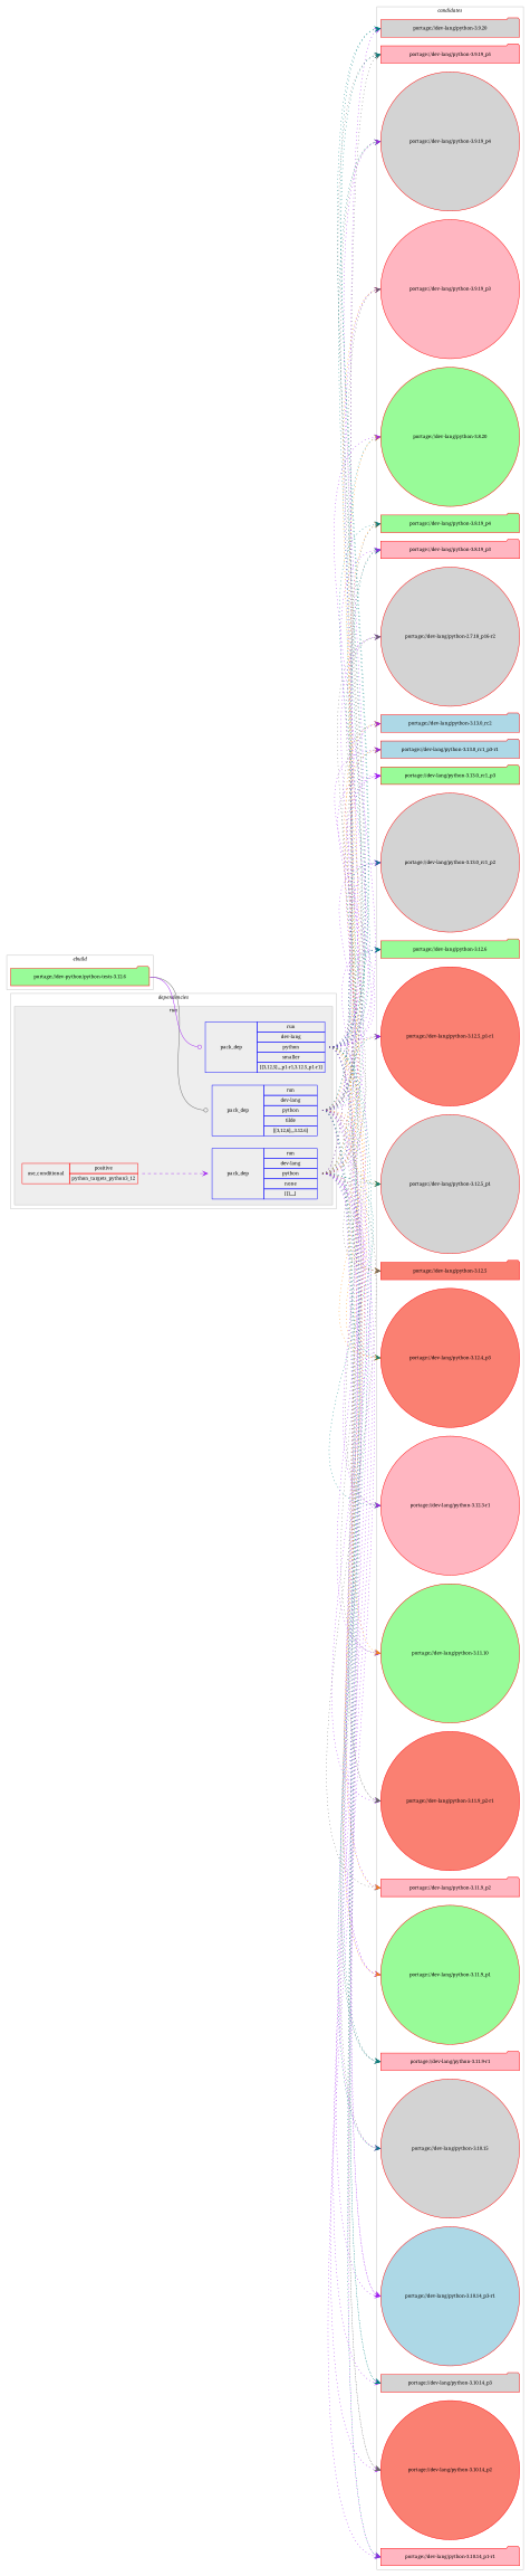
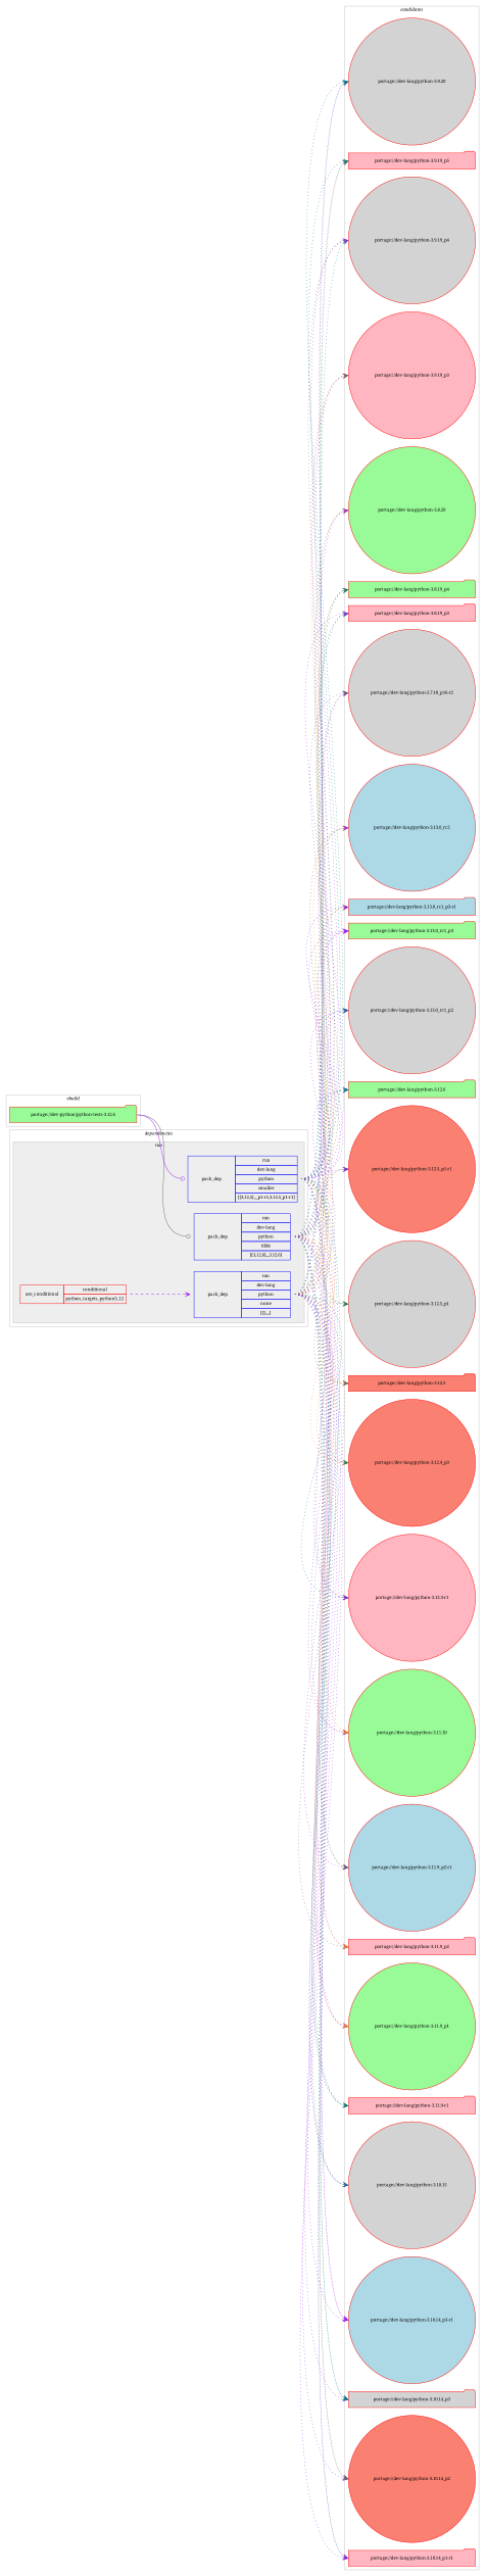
  digraph {
    compound=true
    concentrate=true
    fontname="Noto Serif"
    fontsize=10
    newrank=true
    rankdir=LR
    ranksep=1.5
    node [color=red fillcolor=palegreen fontname="Noto Serif" fontsize=10 shape=circle style=filled]
    edge [arrowhead=vee color=purple fontname="Noto Serif" headport=w style=dotted tailport=e weight=100]
    n1 [label="portage://dev-python/python-tests-3.12.6" shape=folder width=4]
    n2 [color=blue label=<<TABLE BORDER="0" CELLBORDER="1" CELLSPACING="0" CELLPADDING="4" WIDTH="220"><TR><TD ROWSPAN="6" CELLPADDING="30">pack_dep</TD></TR><TR><TD WIDTH="110">run</TD></TR><TR><TD>dev-lang</TD></TR><TR><TD>python</TD></TR><TR><TD>none</TD></TR><TR><TD>[[],,,,]</TD></TR></TABLE>> shape=none fillcolor="" style=""]
-   n3 [label=<<TABLE BORDER="0" CELLBORDER="1" CELLSPACING="0" CELLPADDING="4"><TR><TD ROWSPAN="3" CELLPADDING="10">use_conditional</TD></TR><TR><TD>positive</TD></TR><TR><TD>python_targets_python3_12</TD></TR></TABLE>> shape=none fillcolor="" style=""]
+   n3 [label=<<TABLE BORDER="0" CELLBORDER="1" CELLSPACING="0" CELLPADDING="4"><TR><TD ROWSPAN="3" CELLPADDING="10">use_conditional</TD></TR><TR><TD>conditional</TD></TR><TR><TD>python_targets_python3_12</TD></TR></TABLE>> shape=none fillcolor="" style=""]
    n4 [color=blue label=<<TABLE BORDER="0" CELLBORDER="1" CELLSPACING="0" CELLPADDING="4" WIDTH="220"><TR><TD ROWSPAN="6" CELLPADDING="30">pack_dep</TD></TR><TR><TD WIDTH="110">run</TD></TR><TR><TD>dev-lang</TD></TR><TR><TD>python</TD></TR><TR><TD>tilde</TD></TR><TR><TD>[[3,12,6],,,3.12.6]</TD></TR></TABLE>> shape=none fillcolor="" style=""]
    n5 [color=blue label=<<TABLE BORDER="0" CELLBORDER="1" CELLSPACING="0" CELLPADDING="4" WIDTH="220"><TR><TD ROWSPAN="6" CELLPADDING="30">pack_dep</TD></TR><TR><TD WIDTH="110">run</TD></TR><TR><TD>dev-lang</TD></TR><TR><TD>python</TD></TR><TR><TD>smaller</TD></TR><TR><TD>[[3,12,5],,_p1-r1,3.12.5_p1-r1]</TD></TR></TABLE>> shape=none fillcolor="" style=""]
-   n6 [fillcolor=lightblue label="portage://dev-lang/python-3.13.0_rc2" shape=folder width=4]
+   n6 [fillcolor=lightblue label="portage://dev-lang/python-3.13.0_rc2" width=4]
    n7 [fillcolor=lightblue label="portage://dev-lang/python-3.13.0_rc1_p3-r1" shape=folder width=4]
    n8 [label="portage://dev-lang/python-3.13.0_rc1_p3" shape=folder width=4]
    n9 [fillcolor=lightgrey label="portage://dev-lang/python-3.13.0_rc1_p2" width=4]
    n10 [label="portage://dev-lang/python-3.12.6" shape=folder width=4]
    n11 [fillcolor=salmon label="portage://dev-lang/python-3.12.5_p1-r1" width=4]
    n12 [fillcolor=lightgrey label="portage://dev-lang/python-3.12.5_p1" width=4]
    n13 [fillcolor=salmon label="portage://dev-lang/python-3.12.5" shape=folder width=4]
    n14 [fillcolor=salmon label="portage://dev-lang/python-3.12.4_p3" width=4]
    n15 [fillcolor=lightpink label="portage://dev-lang/python-3.12.3-r1" width=4]
    n16 [label="portage://dev-lang/python-3.11.10" width=4]
-   n17 [fillcolor=salmon label="portage://dev-lang/python-3.11.9_p2-r1" width=4]
+   n17 [fillcolor=lightblue label="portage://dev-lang/python-3.11.9_p2-r1" width=4]
    n18 [fillcolor=lightpink label="portage://dev-lang/python-3.11.9_p2" shape=folder width=4]
    n19 [label="portage://dev-lang/python-3.11.9_p1" width=4]
    n20 [fillcolor=lightpink label="portage://dev-lang/python-3.11.9-r1" shape=folder width=4]
    n21 [fillcolor=lightgrey label="portage://dev-lang/python-3.10.15" width=4]
    n22 [fillcolor=lightblue label="portage://dev-lang/python-3.10.14_p3-r1" width=4]
    n23 [fillcolor=lightgrey label="portage://dev-lang/python-3.10.14_p3" shape=folder width=4]
    n24 [fillcolor=salmon label="portage://dev-lang/python-3.10.14_p2" width=4]
    n25 [fillcolor=lightpink label="portage://dev-lang/python-3.10.14_p1-r1" shape=folder width=4]
-   n26 [fillcolor=lightgrey label="portage://dev-lang/python-3.9.20" shape=folder width=4]
+   n26 [fillcolor=lightgrey label="portage://dev-lang/python-3.9.20" width=4]
    n27 [fillcolor=lightpink label="portage://dev-lang/python-3.9.19_p5" shape=folder width=4]
    n28 [fillcolor=lightgrey label="portage://dev-lang/python-3.9.19_p4" width=4]
    n29 [fillcolor=lightpink label="portage://dev-lang/python-3.9.19_p3" width=4]
    n30 [label="portage://dev-lang/python-3.8.20" width=4]
    n31 [label="portage://dev-lang/python-3.8.19_p4" shape=folder width=4]
    n32 [fillcolor=lightpink label="portage://dev-lang/python-3.8.19_p3" shape=folder width=4]
    n33 [fillcolor=lightgrey label="portage://dev-lang/python-2.7.18_p16-r2" width=4]
    subgraph cluster_1 {
      color=gray
      label=<<i>dependencies</i>>
      subgraph cluster_2 {
        color=gray
        fillcolor="#eeeeee"
        label=<<i>compile</i>>
        style=filled
      }
      subgraph cluster_3 {
        color=gray
        fillcolor="#eeeeee"
        label=<<i>compile and run</i>>
        style=filled
      }
      subgraph cluster_4 {
        color=gray
        fillcolor="#eeeeee"
        label=<<i>run</i>>
        style=filled
        subgraph sub_5 {
          color=gray
          fillcolor="#eeeeee"
          label=<<i>run</i>>
          style=filled
          n3
          subgraph sub_6 {
            color=gray
            fillcolor="#eeeeee"
            label=<<i>run</i>>
            style=filled
            n2
          }
        }
        subgraph sub_7 {
          color=gray
          fillcolor="#eeeeee"
          label=<<i>run</i>>
          style=filled
          n4
        }
        subgraph sub_8 {
          color=gray
          fillcolor="#eeeeee"
          label=<<i>run</i>>
          style=filled
          n5
        }
      }
    }
    subgraph cluster_9 {
      color=gray
      label=<<i>ebuild</i>>
      n1
    }
    subgraph cluster_10 {
      color=gray
      label=<<i>candidates</i>>
      rank=same
      subgraph sub_11 {
        color=black
        label=<<i>candidates</i>>
        nodesep=1
        rank=same
        n6
        n7
        n8
        n9
        n10
        n11
        n12
        n13
        n14
        n15
        n16
        n17
        n18
        n19
        n20
        n21
        n22
        n23
        n24
        n25
        n26
        n27
        n28
        n29
        n30
        n31
        n32
        n33
      }
      subgraph sub_12 {
        color=black
        label=<<i>candidates</i>>
        nodesep=1
        rank=same
        n6
        n7
        n8
        n9
        n10
        n11
        n12
        n13
        n14
        n15
        n16
        n17
        n18
        n19
        n20
        n21
        n22
        n23
        n24
        n25
        n26
        n27
        n28
        n29
        n30
        n31
        n32
        n33
      }
      subgraph sub_13 {
        color=black
        label=<<i>candidates</i>>
        nodesep=1
        rank=same
        n6
        n7
        n8
        n9
        n10
        n11
        n12
        n13
        n14
        n15
        n16
        n17
        n18
        n19
        n20
        n21
        n22
        n23
        n24
        n25
        n26
        n27
        n28
        n29
        n30
        n31
        n32
        n33
      }
    }
    n1 -> n4 [arrowhead=odot color=gray40 style=solid weight=20]
    n1 -> n5 [arrowhead=odot style=solid weight=20]
    n2 -> n6 [color=gray40]
    n2 -> n7 [color=darkorange]
    n2 -> n8
    n2 -> n9
    n2 -> n10
    n2 -> n11 [color=darkorange]
    n2 -> n12 [color=teal]
    n2 -> n13 [color=gray40]
    n2 -> n14 [color=darkorange]
    n2 -> n15 [color=teal]
    n2 -> n16 [color=gray40]
    n2 -> n17
    n2 -> n18 [color=gray40]
    n2 -> n19
    n2 -> n20 [color=teal]
    n2 -> n21 [color=gray40]
    n2 -> n22
    n2 -> n23
    n2 -> n24
    n2 -> n25
    n2 -> n26
    n2 -> n27 [color=gray40]
    n2 -> n28 [color=teal]
    n2 -> n29 [color=darkorange]
    n2 -> n30 [color=teal]
    n2 -> n31 [color=darkorange]
    n2 -> n32 [color=gray40]
    n2 -> n33 [color=gray40]
    n3 -> n2 [style=dashed weight=20]
    n4 -> n6 [color=darkorange]
    n4 -> n7 [color=gray40]
    n4 -> n8
    n4 -> n9
    n4 -> n10 [color=teal]
    n4 -> n11 [color=teal]
    n4 -> n12 [color=darkorange]
    n4 -> n13 [color=darkorange]
    n4 -> n14 [color=darkorange]
    n4 -> n15 [color=gray40]
    n4 -> n16
    n4 -> n17 [color=gray40]
    n4 -> n18
    n4 -> n19
    n4 -> n20 [color=gray40]
    n4 -> n21
    n4 -> n22
    n4 -> n23 [color=teal]
    n4 -> n24 [color=gray40]
    n4 -> n25 [color=teal]
    n4 -> n26 [color=teal]
    n4 -> n27 [color=gray40]
    n4 -> n28 [color=gray40]
    n4 -> n29
    n4 -> n30 [color=darkorange]
    n4 -> n31 [color=gray40]
    n4 -> n32 [color=teal]
    n4 -> n33
    n5 -> n6
    n5 -> n7
    n5 -> n8
    n5 -> n9 [color=teal]
    n5 -> n10 [color=teal]
    n5 -> n11
    n5 -> n12 [color=teal]
    n5 -> n13 [color=gray40]
    n5 -> n14 [color=teal]
    n5 -> n15
    n5 -> n16 [color=darkorange]
    n5 -> n17 [color=gray40]
    n5 -> n18 [color=darkorange]
    n5 -> n19 [color=darkorange]
    n5 -> n20 [color=teal]
    n5 -> n21 [color=teal]
    n5 -> n22
    n5 -> n23 [color=teal]
    n5 -> n24 [color=gray40]
    n5 -> n25
    n5 -> n26 [color=teal]
    n5 -> n27 [color=teal]
    n5 -> n28
    n5 -> n29 [color=gray40]
    n5 -> n30
    n5 -> n31 [color=teal]
    n5 -> n32
    n5 -> n33 [color=gray40]
  }
